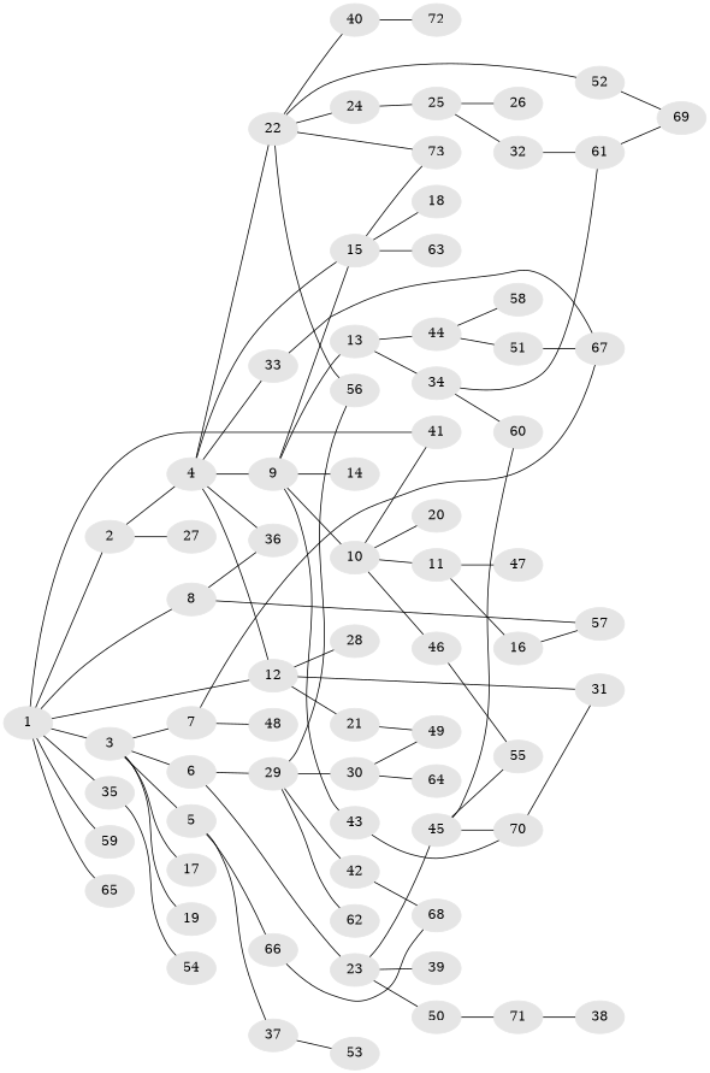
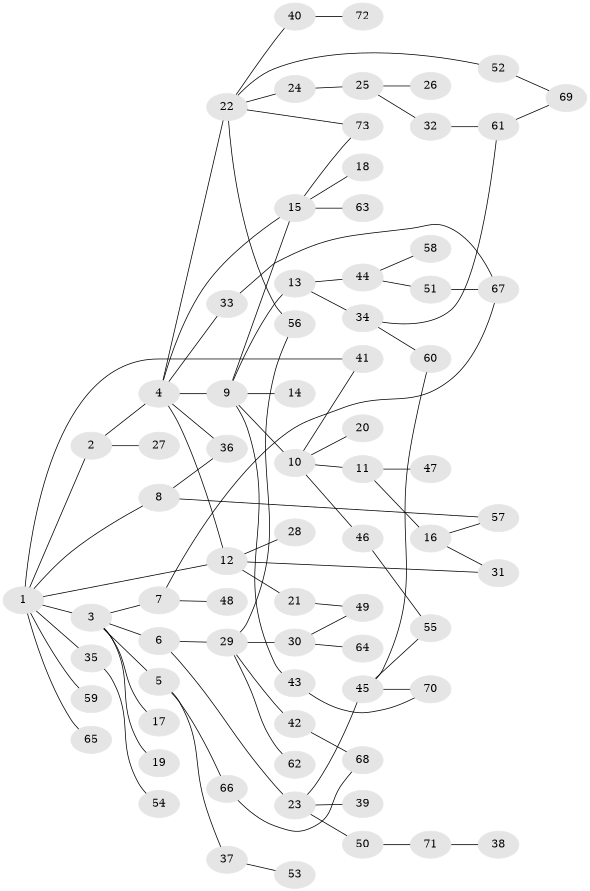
  graph {
    rankdir=LR
    node [color=gray90 style=filled]
    1
    2
    3
    8
    12
    35
    41
    59
    65
    4
    27
    5
    6
    7
    17
    19
    36
    57
    21
    28
    31
    54
    9
    15
    22
    33
    37
    66
    23
    29
    48
    67
    10
    13
    14
    43
    18
    63
    73
    24
    40
    52
    56
    53
    68
    39
    45
    50
    30
    42
    62
    11
    20
    46
    34
    44
    70
    16
    47
    55
    49
    61
    60
    51
    58
    25
    72
    69
    71
    26
    32
    64
    38
    1 -- 2
    1 -- 3
    1 -- 8
    1 -- 12
    1 -- 35
    1 -- 41
    1 -- 59
    1 -- 65
    2 -- 4
    2 -- 27
    3 -- 5
    3 -- 6
    3 -- 7
    3 -- 17
    3 -- 19
    8 -- 36
    8 -- 57
    12 -- 21
    12 -- 28
    12 -- 31
    35 -- 54
    4 -- 12
    4 -- 36
    4 -- 9
    4 -- 15
    4 -- 22
    4 -- 33
    5 -- 37
    5 -- 66
    6 -- 23
    6 -- 29
    7 -- 48
    7 -- 67
    21 -- 49
    9 -- 15
    9 -- 10
    9 -- 13
    9 -- 14
    9 -- 43
    15 -- 18
    15 -- 63
    15 -- 73
    22 -- 73
    22 -- 24
    22 -- 40
    22 -- 52
    22 -- 56
    33 -- 67
    37 -- 53
    66 -- 68
    23 -- 39
    23 -- 45
    23 -- 50
    29 -- 56
    29 -- 30
    29 -- 42
    29 -- 62
    10 -- 41
    10 -- 11
    10 -- 20
    10 -- 46
    13 -- 34
    13 -- 44
    43 -- 70
    24 -- 25
    40 -- 72
    52 -- 69
    45 -- 70
    45 -- 55
    45 -- 60
    50 -- 71
    30 -- 49
    30 -- 64
    42 -- 68
    11 -- 16
    11 -- 47
    46 -- 55
    34 -- 61
    34 -- 60
    44 -- 51
    44 -- 58
    16 -- 57
-   70 -- 31
+   16 -- 31
    61 -- 69
    51 -- 67
    25 -- 26
    25 -- 32
    71 -- 38
    32 -- 61
  }
